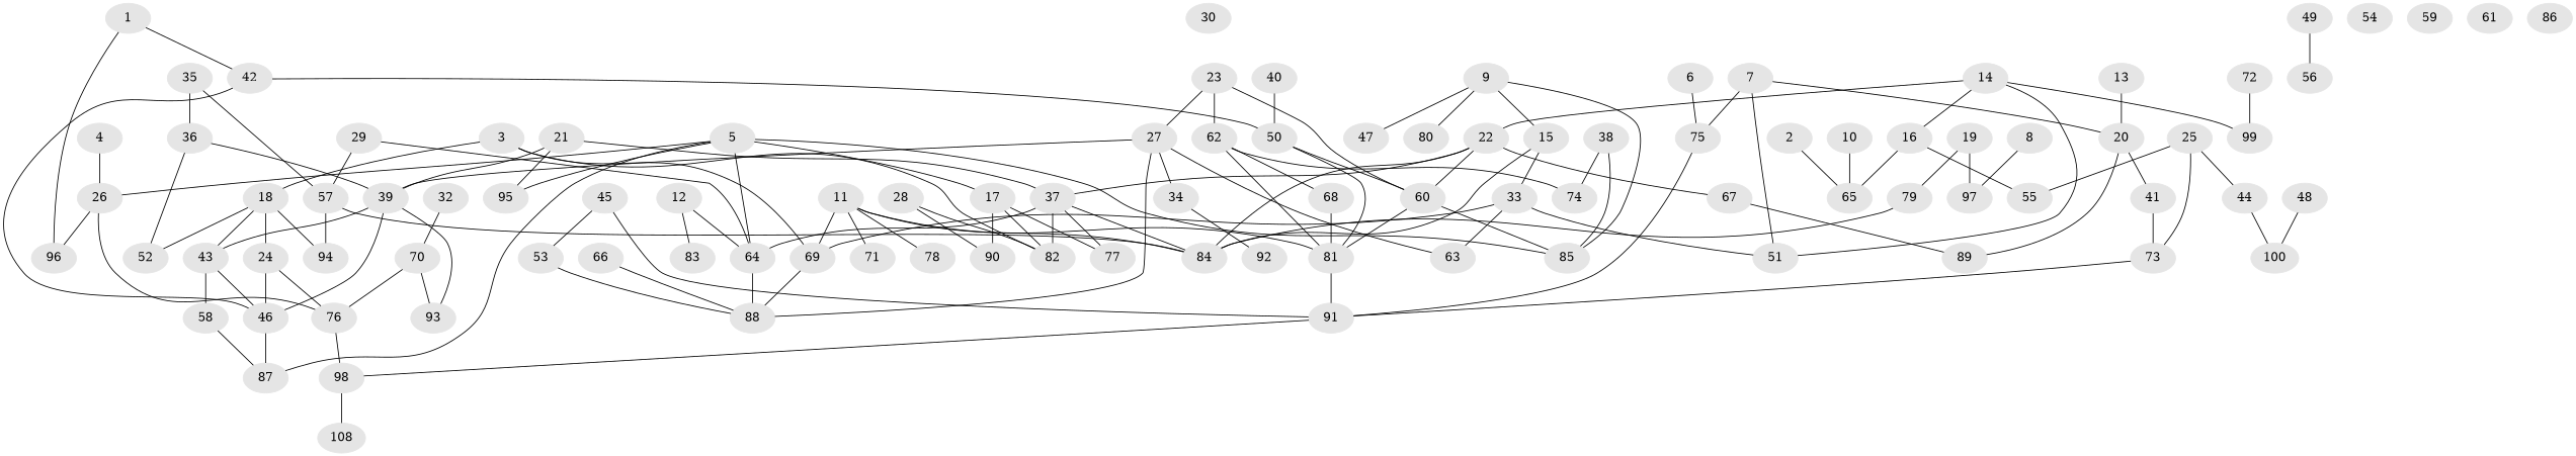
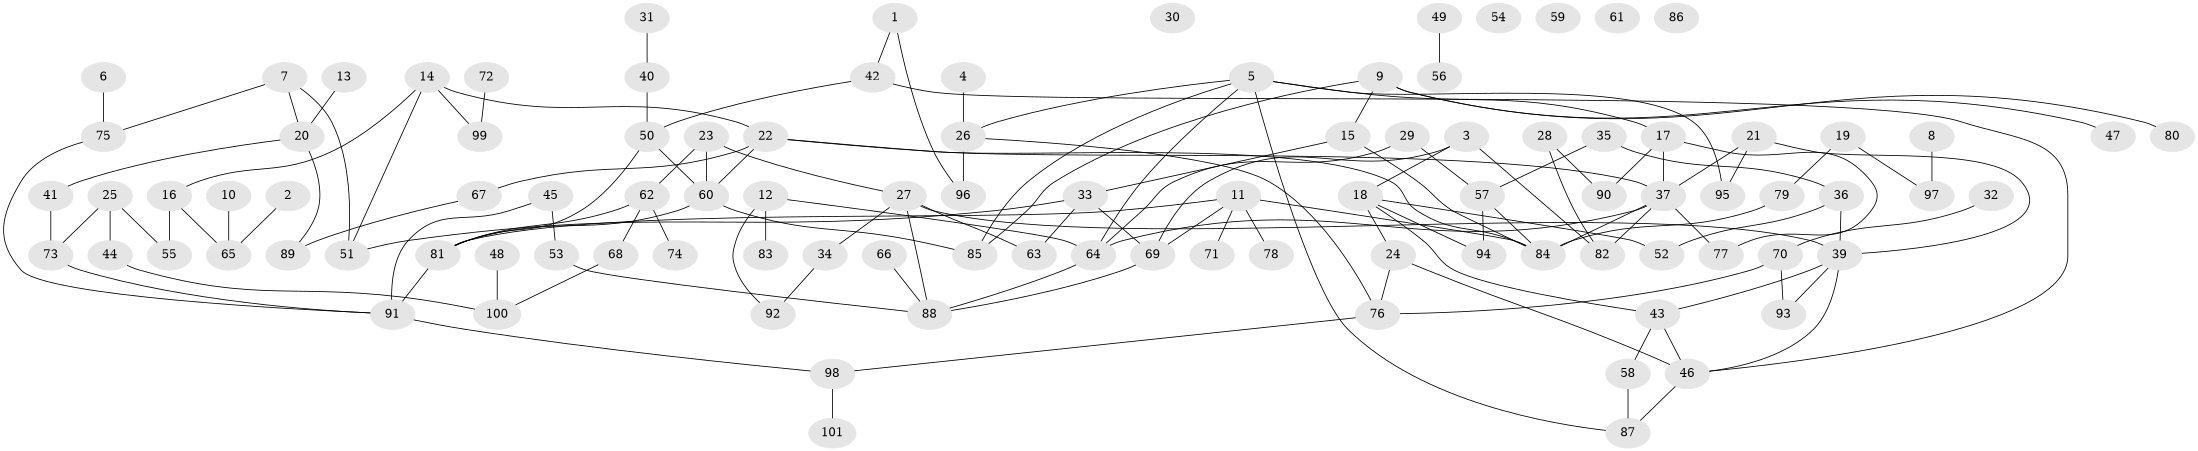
  graph {
    node [color=gray90 style=filled]
    1
    42
    96
    46
    50
    2
    65
    3
    18
    69
    82
    24
    43
    52
    94
    88
    4
    26
    76
    5
    17
    64
    85
    87
    95
    77
    90
    6
    75
    91
    7
    20
    51
    41
    89
    8
    97
    9
    15
    47
    80
    84
    33
    10
    68
    100
    11
    71
    78
    81
    12
    83
    92
    13
    14
    16
    22
    99
    55
    37
    60
    67
    63
    58
    19
    79
    73
    21
    39
    93
    23
    27
    62
    34
    74
    98
    25
    44
    28
    29
    57
    30
+   31
    40
    32
    70
    35
    36
-   38
    45
    53
    48
    49
    56
    54
    59
    61
    66
    72
-   101 [label=108]
+   101
    86
    1 -- 42
    1 -- 96
    42 -- 46
    42 -- 50
    46 -- 87
    50 -- 81
    50 -- 60
    2 -- 65
    3 -- 18
    3 -- 69
    3 -- 82
    18 -- 24
    18 -- 43
    18 -- 52
    18 -- 94
    69 -- 88
    24 -- 46
    24 -- 76
    43 -- 46
    43 -- 58
    4 -- 26
    26 -- 96
    26 -- 76
    76 -- 98
    5 -- 26
    5 -- 17
    5 -- 64
    5 -- 85
    5 -- 87
    5 -- 95
-   17 -- 82
+   17 -- 37
    17 -- 77
    17 -- 90
    64 -- 88
    6 -- 75
    75 -- 91
    91 -- 98
    7 -- 75
    7 -- 20
    7 -- 51
    20 -- 41
    20 -- 89
    41 -- 73
    8 -- 97
    9 -- 85
    9 -- 15
    9 -- 47
    9 -- 80
    15 -- 84
    15 -- 33
    33 -- 69
    33 -- 51
    33 -- 63
    10 -- 65
-   68 -- 81
+   68 -- 100
    11 -- 69
    11 -- 84
    11 -- 71
    11 -- 78
    11 -- 81
    81 -- 91
    12 -- 64
    12 -- 83
+   12 -- 92
    13 -- 20
    14 -- 51
    14 -- 16
    14 -- 22
    14 -- 99
    16 -- 65
    16 -- 55
    22 -- 84
    22 -- 37
    22 -- 60
    22 -- 67
    37 -- 82
    37 -- 64
    37 -- 77
    37 -- 84
    60 -- 85
    60 -- 81
    67 -- 89
    58 -- 87
    19 -- 97
    19 -- 79
    79 -- 84
    73 -- 91
    21 -- 95
    21 -- 37
    21 -- 39
    39 -- 46
    39 -- 43
    39 -- 93
    23 -- 60
    23 -- 27
    23 -- 62
    27 -- 88
    27 -- 63
    27 -- 39
    27 -- 34
    62 -- 68
    62 -- 81
    62 -- 74
    34 -- 92
    98 -- 101
    25 -- 55
    25 -- 73
    25 -- 44
    44 -- 100
    28 -- 82
    28 -- 90
    29 -- 64
    29 -- 57
    57 -- 94
    57 -- 84
+   31 -- 40
    40 -- 50
    32 -- 70
    70 -- 76
    70 -- 93
    35 -- 57
    35 -- 36
    36 -- 52
    36 -- 39
-   38 -- 85
-   38 -- 74
    45 -- 91
    45 -- 53
    53 -- 88
    48 -- 100
    49 -- 56
    66 -- 88
    72 -- 99
  }
